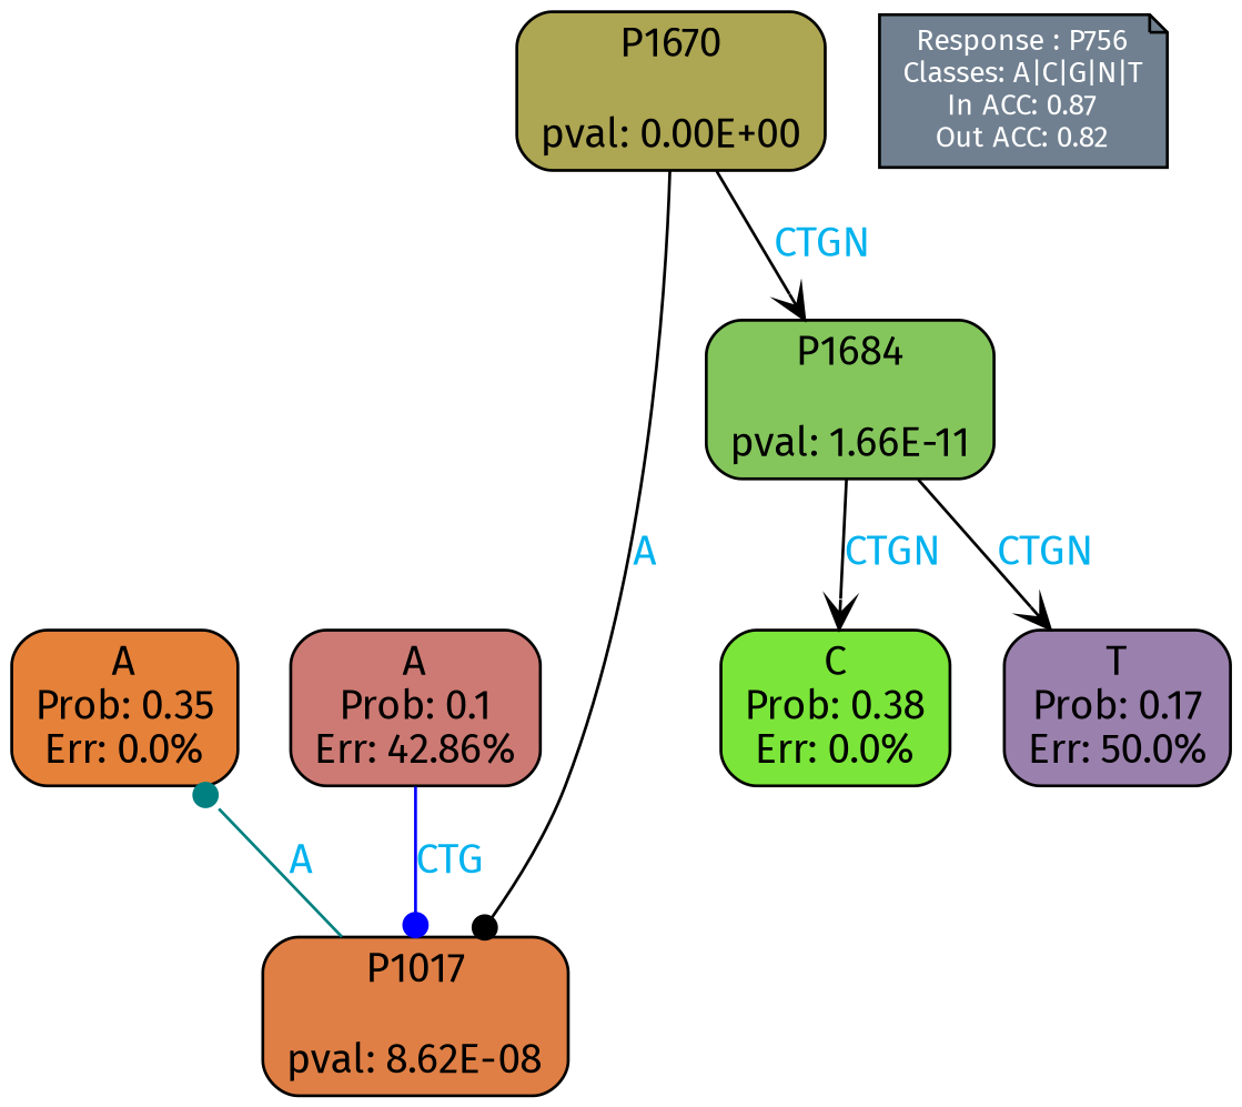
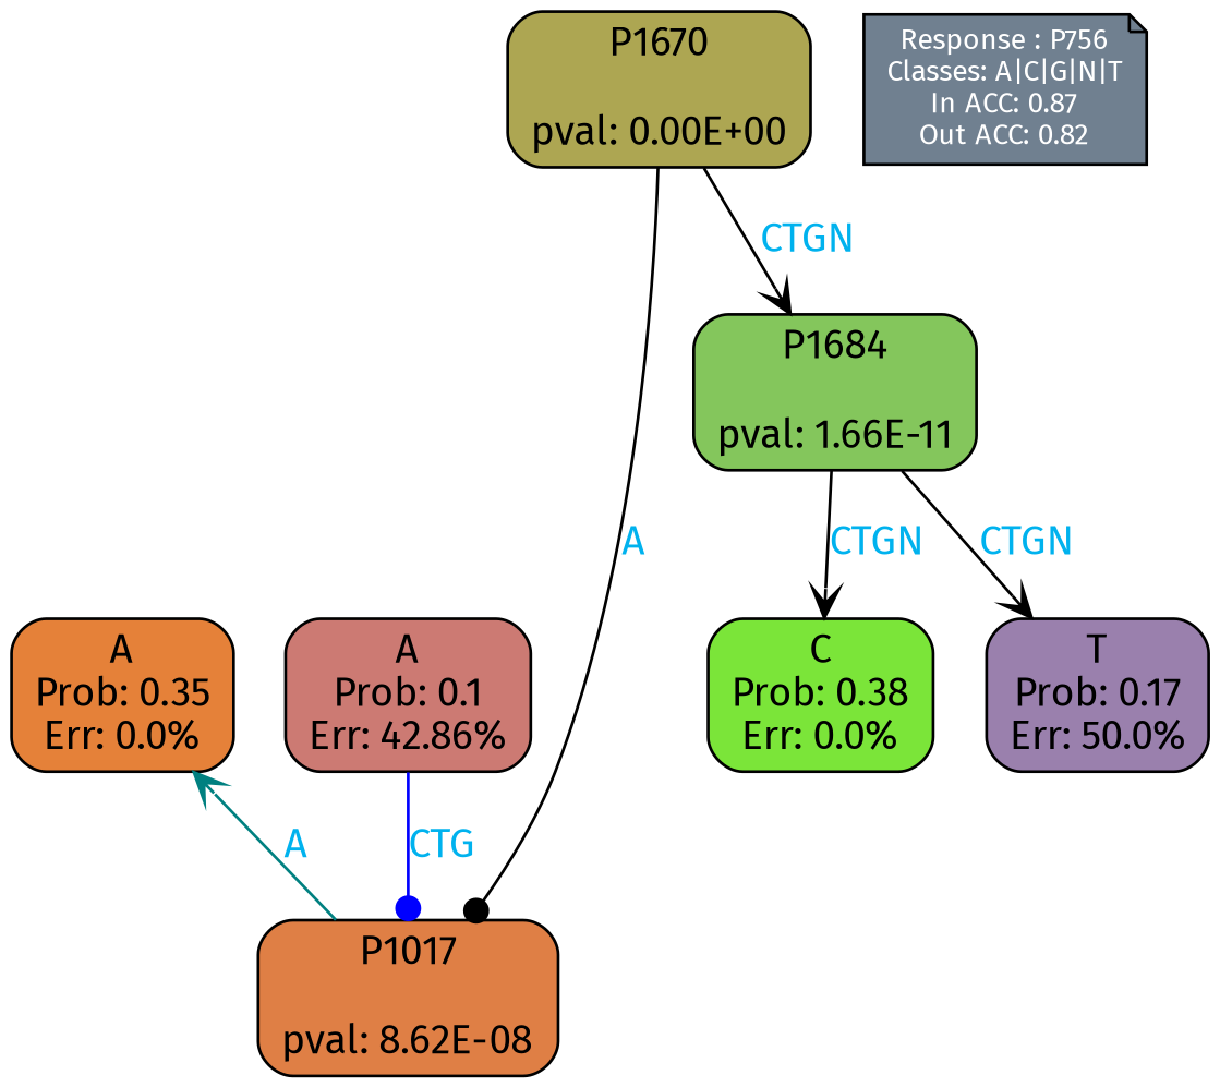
  digraph {
    fontname="Fira Sans"
    ranksep=equally
    splines=polylines
    node [color=black fontname="Fira Sans" shape=box style="filled, rounded"]
    edge [arrowhead=vee color=black fontcolor=deepskyblue2 fontname="Fira Sans"]
    n1 [fillcolor="#e58139" label="A\nProb: 0.35\nErr: 0.0%"]
    n2 [fillcolor="#cc7a73" label="A\nProb: 0.1\nErr: 42.86%"]
    n3 [fillcolor="#7be539" label="C\nProb: 0.38\nErr: 0.0%"]
    n4 [fillcolor="#9a80ad" label="T\nProb: 0.17\nErr: 50.0%"]
    n5 [align=left fillcolor=slategray fontcolor=white fontsize=10 label="Response : P756\nClasses: A|C|G|N|T\nIn ACC: 0.87\nOut ACC: 0.82\n" shape=note style=filled]
    n6 [fillcolor="#ada652" label="P1670\n\npval: 0.00E+00"]
    n7 [fillcolor="#df7f45" label="P1017\n\npval: 8.62E-08"]
    n8 [fillcolor="#84c65c" label="P1684\n\npval: 1.66E-11"]
    subgraph sub_1 {
      rank=same
      n1
      n2
      n3
      n4
    }
    subgraph sub_2 {
      rank=same
      n5
      n6
    }
    n2 -> n7 [arrowhead=dot color=blue label=CTG]
    n6 -> n7 [arrowhead=dot label=A]
    n6 -> n8 [label=CTGN]
-   n7 -> n1 [arrowhead=dot color=teal label=A]
+   n7 -> n1 [color=teal label=A]
    n8 -> n3 [label=CTGN]
    n8 -> n4 [label=CTGN]
  }
